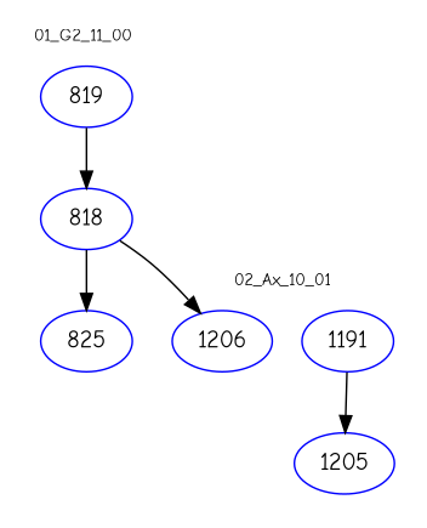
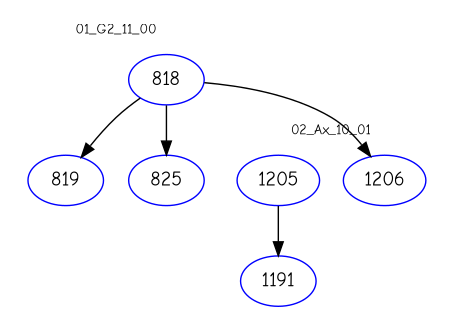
  digraph {
    fontname="Comic Neue"
    node [color=blue fontname="Comic Neue"]
    edge [color=black fontname="Comic Neue"]
    n1 [label=1191]
    n2 [label=1206]
    n3 [label=1205]
    n4 [label=818]
    n5 [label=819]
    n6 [label=825]
    subgraph cluster_1 {
      color=white
      fontsize=10
      label="02_Ax_10_01"
      n1
      n2
      n3
    }
    subgraph cluster_2 {
      color=white
      fontsize=10
      label="01_G2_11_00"
      n4
      n5
      n6
    }
-   n1 -> n3
+   n3 -> n1
    n4 -> n2
-   n5 -> n4
+   n4 -> n5
    n4 -> n6
  }
